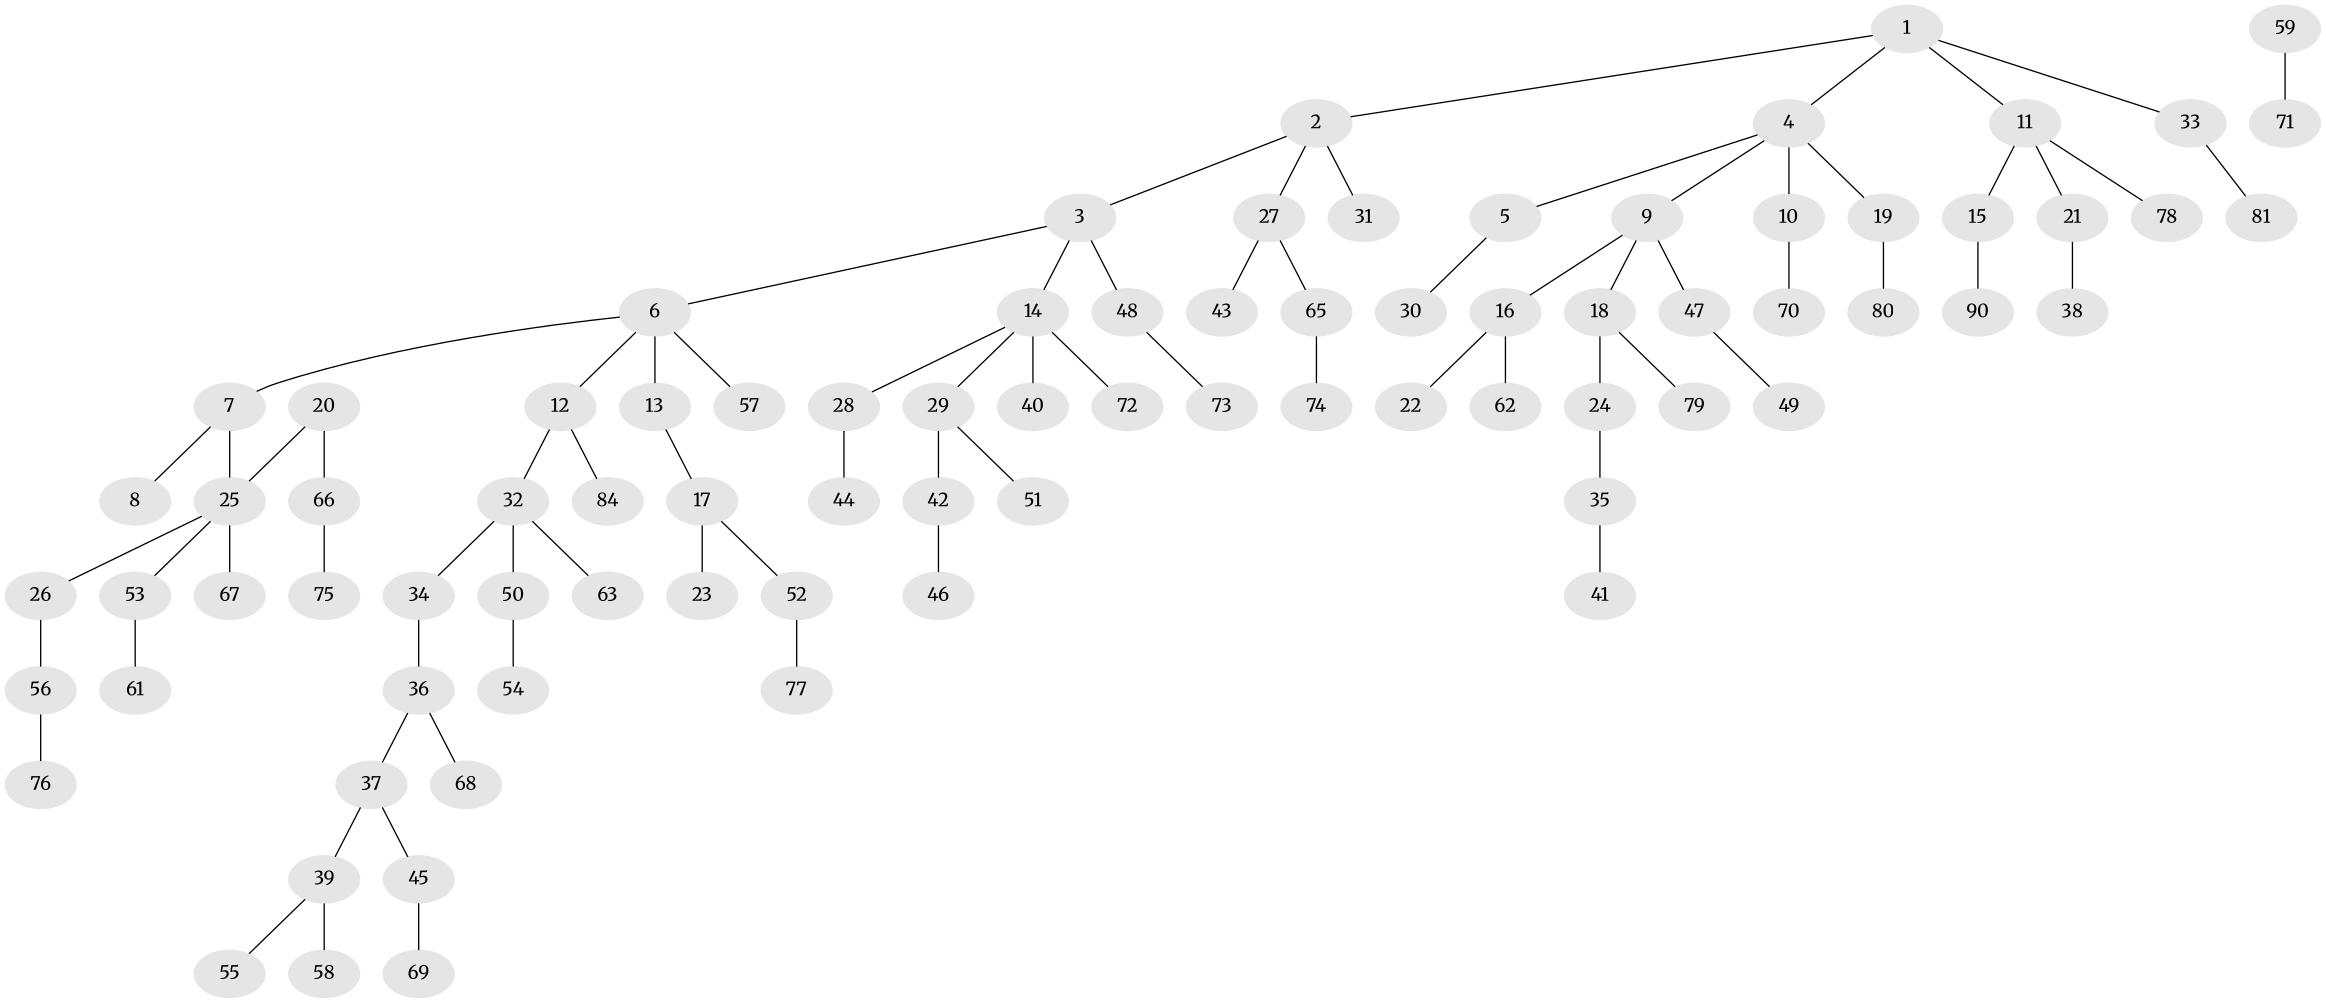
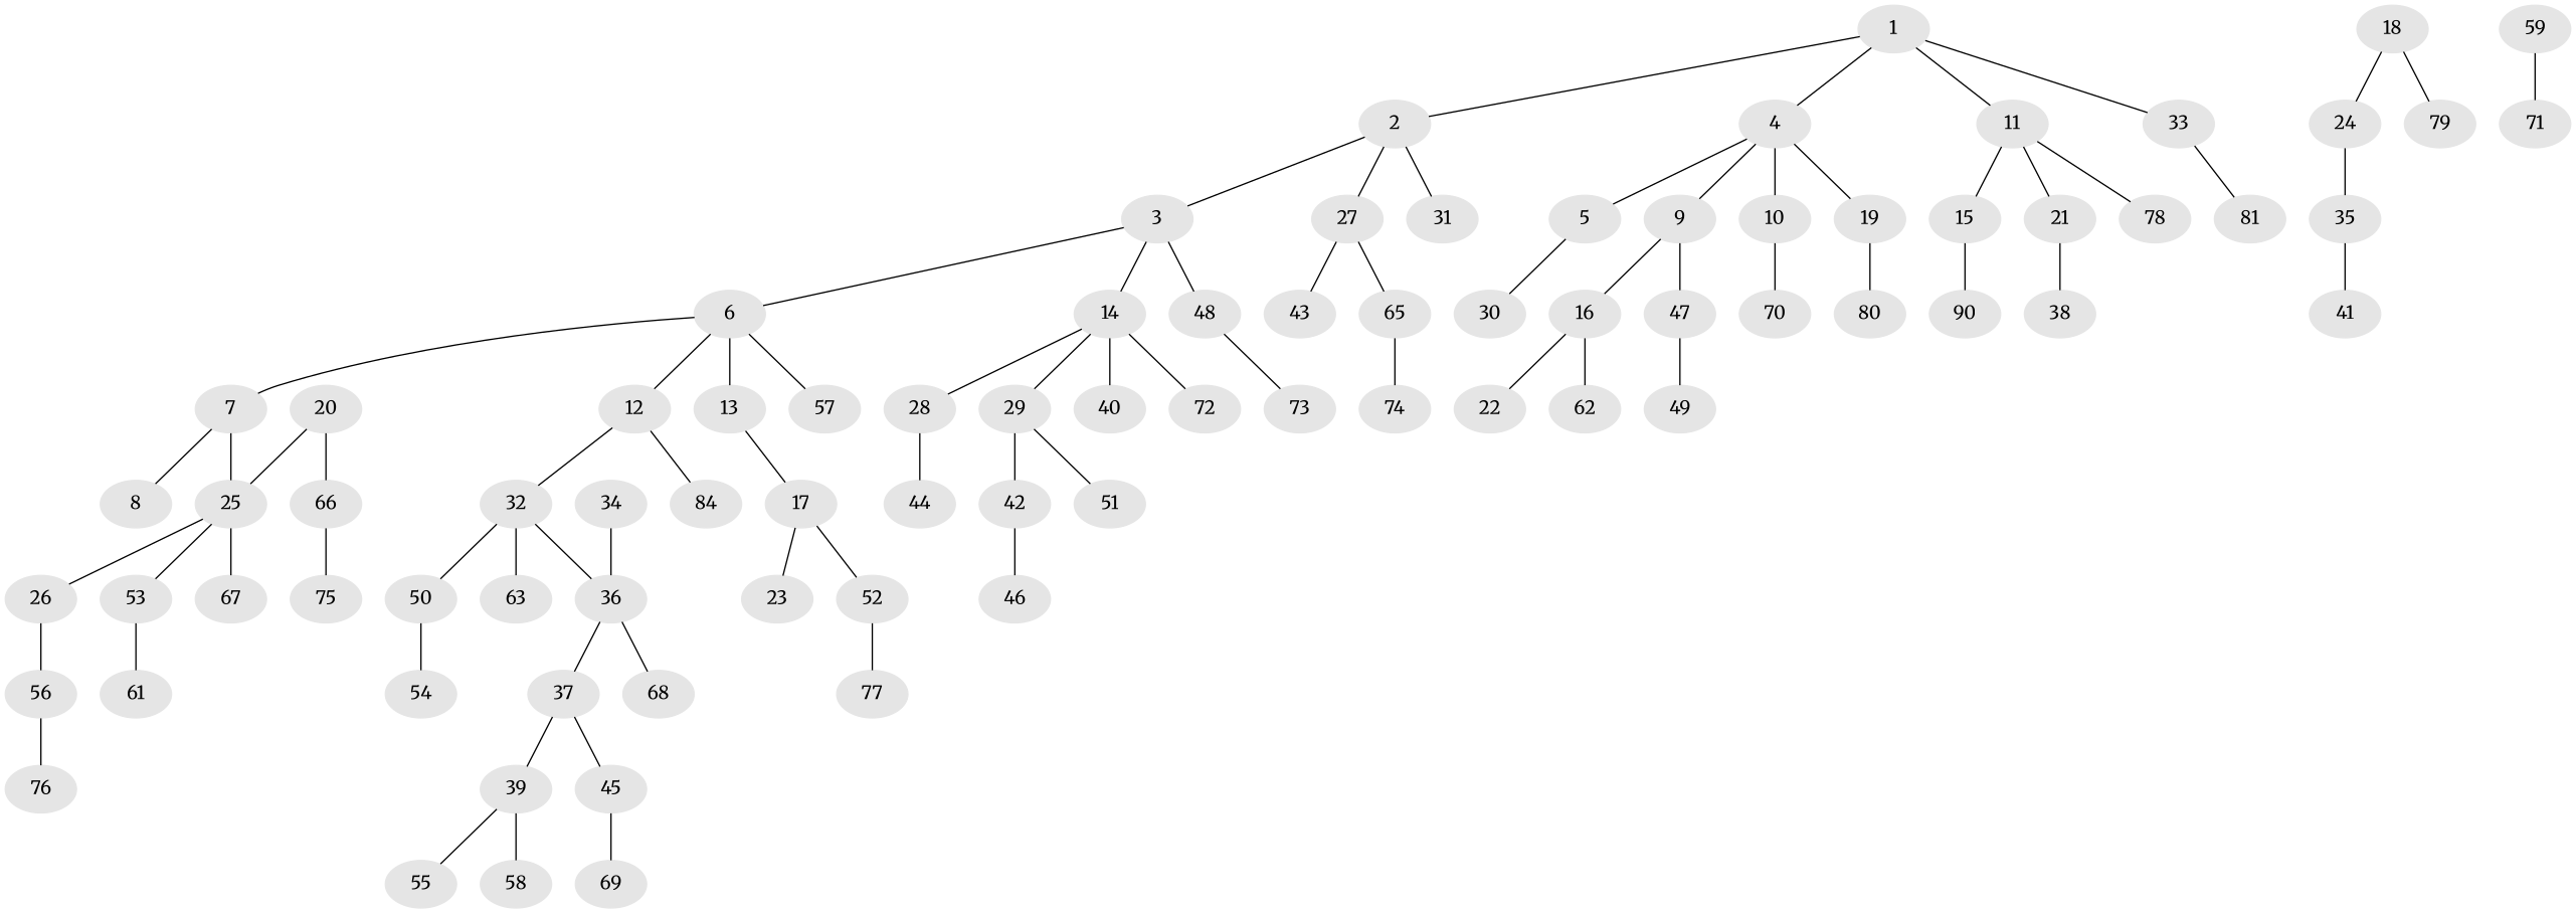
  graph {
    fontname=Merriweather
    node [color=gray90 fontname=Merriweather style=filled]
    edge [fontname=Merriweather]
    1
    2
    4
    11
    33
    3
    27
    31
    5
    9
    10
    19
    15
    21
    78
    81
    6
    14
    48
    43
    65
    7
    12
    13
    57
    28
    29
    40
    72
    73
    30
    16
    18
    47
    70
    80
    8
    25
    32
    n40 [label=84]
    17
    59
    71
    22
    62
    24
    79
    49
    n49 [label=90]
    38
    20
    66
    34
    50
    63
    23
    52
    44
    42
    51
    77
    35
    26
    53
    67
    75
    41
    56
    61
    76
    74
    46
    36
    54
    37
    68
    39
    45
    55
    58
    69
    1 -- 2
    1 -- 4
    1 -- 11
    1 -- 33
    2 -- 3
    2 -- 27
    2 -- 31
    4 -- 5
    4 -- 9
    4 -- 10
    4 -- 19
    11 -- 15
    11 -- 21
    11 -- 78
    33 -- 81
    3 -- 6
    3 -- 14
    3 -- 48
    27 -- 43
    27 -- 65
    5 -- 30
    9 -- 16
-   9 -- 18
    9 -- 47
    10 -- 70
    19 -- 80
    15 -- n49
    21 -- 38
    6 -- 7
    6 -- 12
    6 -- 13
    6 -- 57
    14 -- 28
    14 -- 29
    14 -- 40
    14 -- 72
    48 -- 73
    65 -- 74
    7 -- 8
    7 -- 25
    12 -- 32
    12 -- n40
    13 -- 17
    28 -- 44
    29 -- 42
    29 -- 51
    16 -- 22
    16 -- 62
    18 -- 24
    18 -- 79
    47 -- 49
    25 -- 26
    25 -- 53
    25 -- 67
-   32 -- 34
+   32 -- 36
    32 -- 50
    32 -- 63
    17 -- 23
    17 -- 52
    59 -- 71
    24 -- 35
    20 -- 25
    20 -- 66
    66 -- 75
    34 -- 36
    50 -- 54
    52 -- 77
    42 -- 46
    35 -- 41
    26 -- 56
    53 -- 61
    56 -- 76
    36 -- 37
    36 -- 68
    37 -- 39
    37 -- 45
    39 -- 55
    39 -- 58
    45 -- 69
  }
